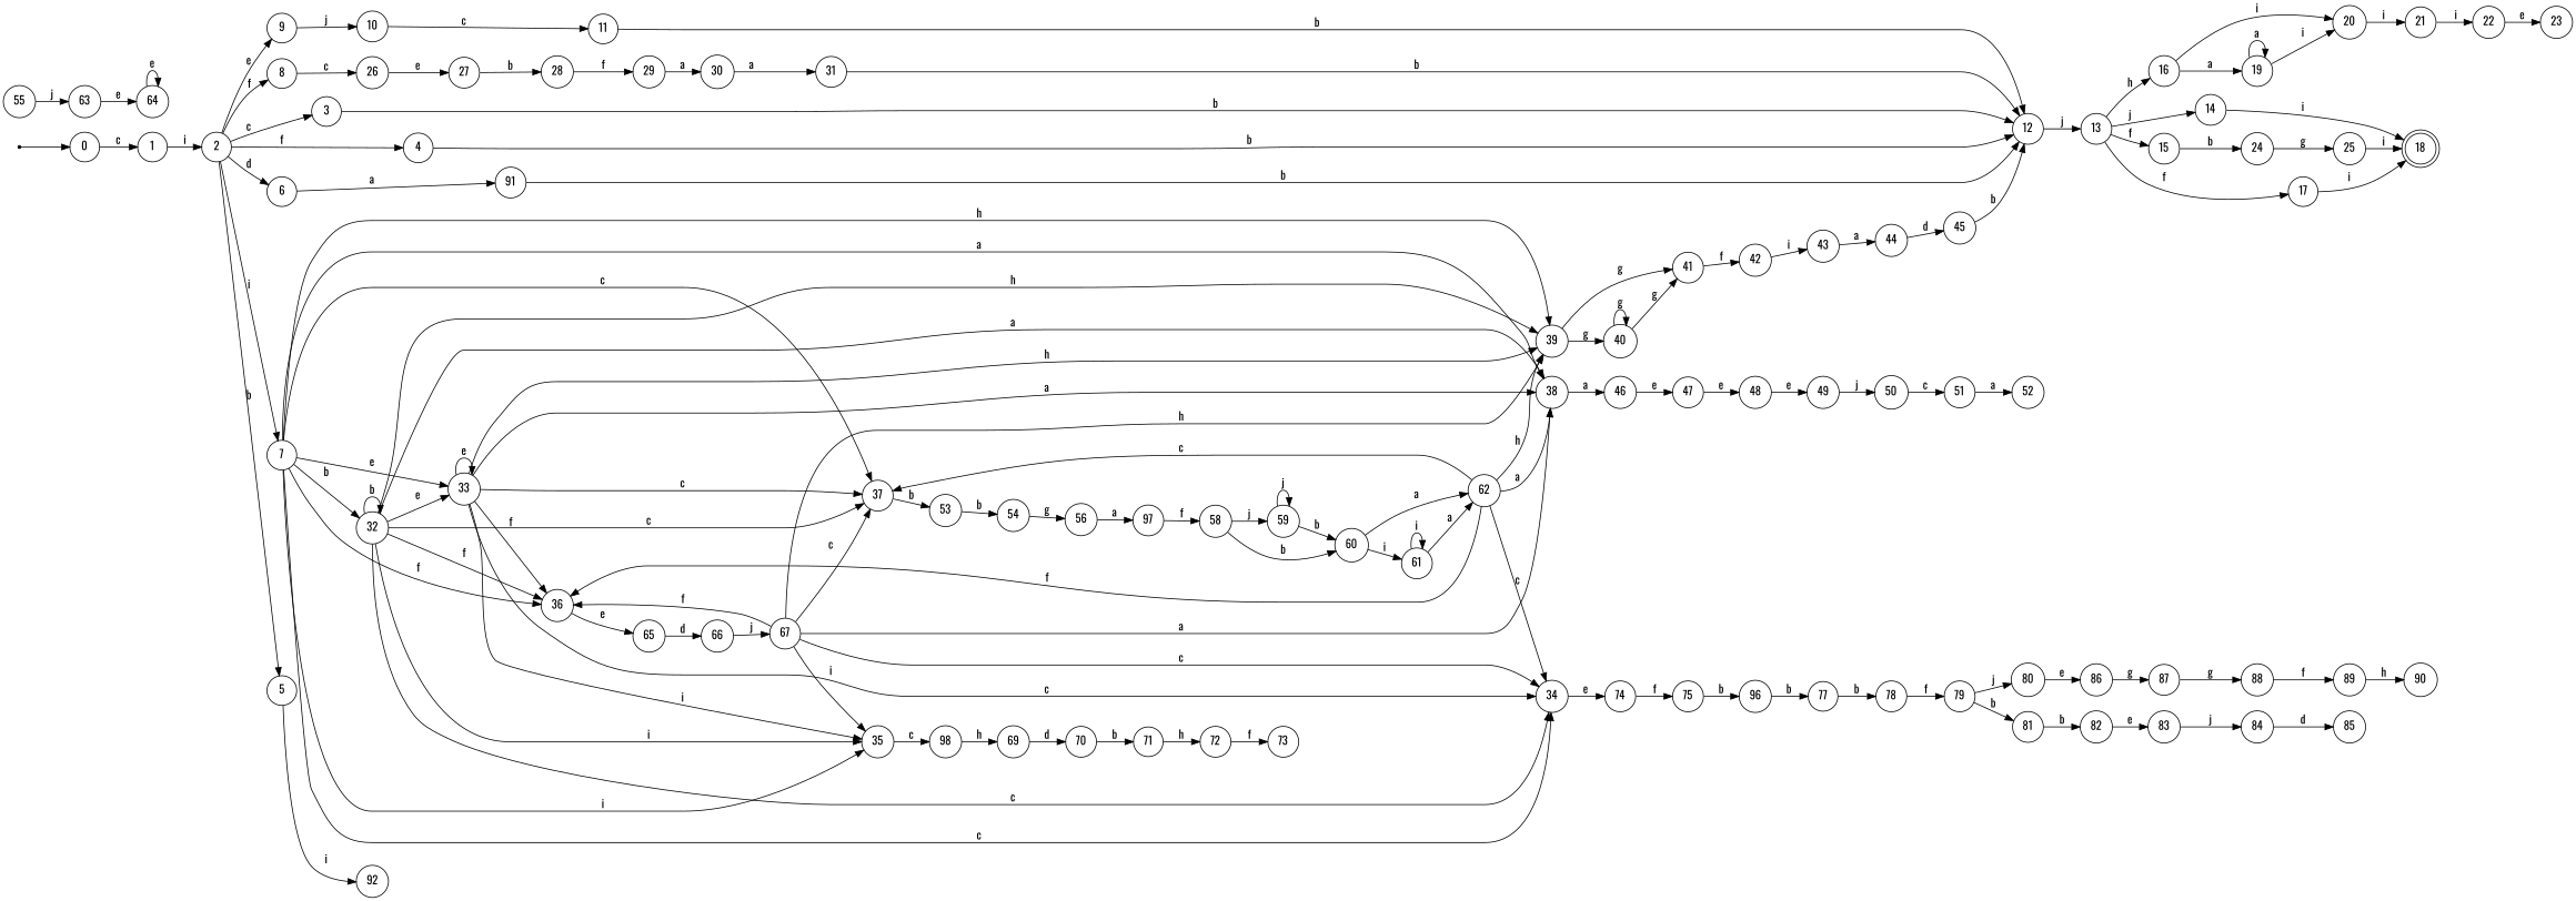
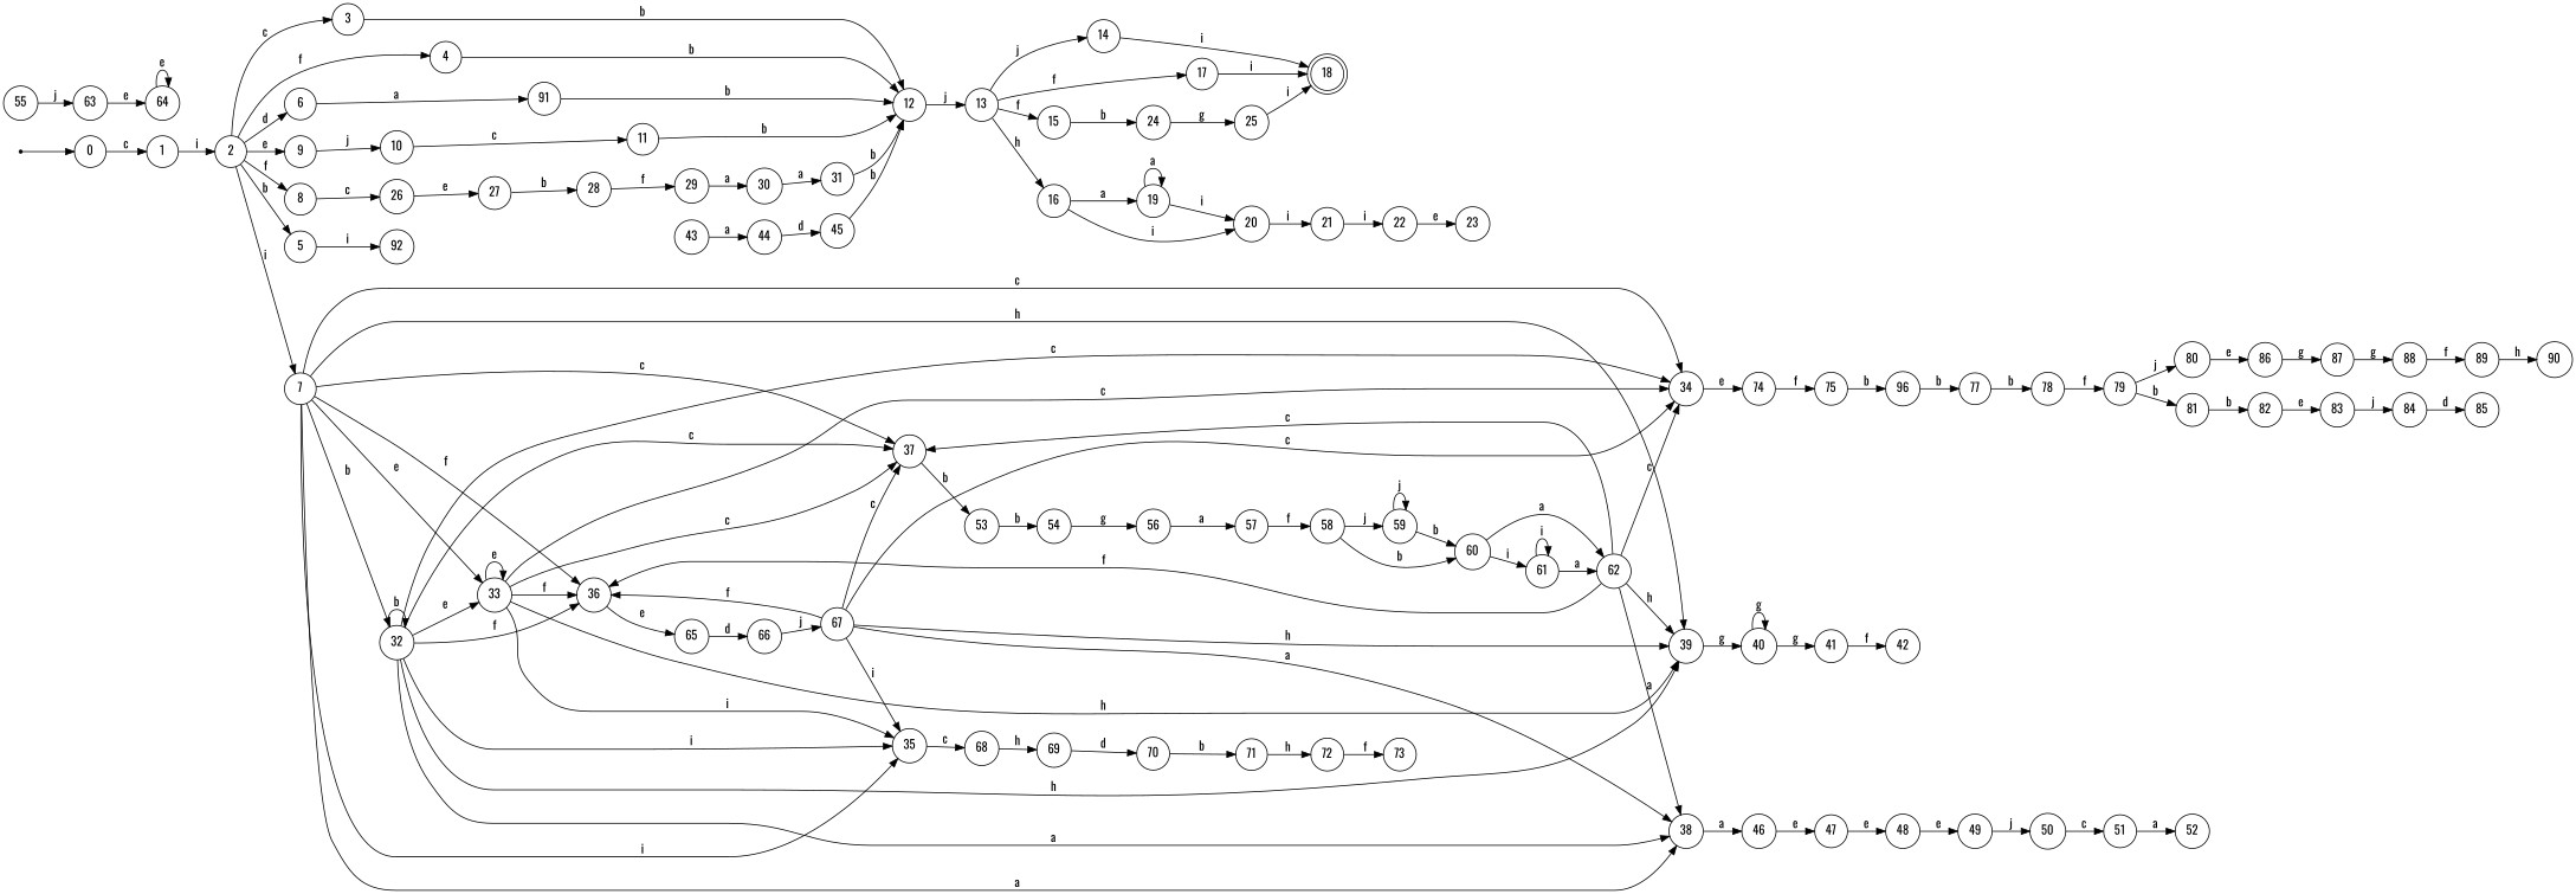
  digraph {
    fontname=Oswald
    rankdir=LR
    node [fontname=Oswald shape=circle]
    edge [fontname=Oswald]
    dummy0 [shape=point]
    0
    1
    2
    3
    4
    5
    6
    7
    8
    9
    12
    92
    91
    32
    33
    34
    35
    36
    37
    38
    39
    26
    10
    13
    74
-   68 [label=98]
+   68
    65
    53
    46
    40
    41
    27
    11
    14
    15
    16
    17
    18 [shape=doublecircle]
    24
    19
    20
    25
    21
    22
    23
    28
    29
    30
    31
    75
    69
    66
    54
    47
    42
    43
    44
    45
    48
    49
    50
    51
    52
    56
    55
    63
-   57 [label=97]
+   57
    64
    58
    59
    60
    61
    62
    67
    70
    71
    72
    73
    n80 [label=96]
    77
    78
    79
    80
    81
    86
    82
    87
    83
    84
    85
    88
    89
    90
    dummy0 -> 0
    0 -> 1 [label=c]
    1 -> 2 [label=i]
    2 -> 3 [label=c]
    2 -> 4 [label=f]
    2 -> 5 [label=b]
    2 -> 6 [label=d]
    2 -> 7 [label=i]
    2 -> 8 [label=f]
    2 -> 9 [label=e]
    3 -> 12 [label=b]
    4 -> 12 [label=b]
    5 -> 92 [label=i]
    6 -> 91 [label=a]
    7 -> 32 [label=b]
    7 -> 33 [label=e]
    7 -> 34 [label=c]
    7 -> 35 [label=i]
    7 -> 36 [label=f]
    7 -> 37 [label=c]
    7 -> 38 [label=a]
    7 -> 39 [label=h]
    8 -> 26 [label=c]
    9 -> 10 [label=j]
    12 -> 13 [label=j]
    91 -> 12 [label=b]
    32 -> 32 [label=b]
    32 -> 33 [label=e]
    32 -> 34 [label=c]
    32 -> 35 [label=i]
    32 -> 36 [label=f]
    32 -> 37 [label=c]
    32 -> 38 [label=a]
    32 -> 39 [label=h]
    33 -> 33 [label=e]
    33 -> 34 [label=c]
    33 -> 35 [label=i]
    33 -> 36 [label=f]
    33 -> 37 [label=c]
-   33 -> 38 [label=a]
    33 -> 39 [label=h]
    34 -> 74 [label=e]
    35 -> 68 [label=c]
    36 -> 65 [label=e]
    37 -> 53 [label=b]
    38 -> 46 [label=a]
    39 -> 40 [label=g]
-   39 -> 41 [label=g]
    26 -> 27 [label=e]
    10 -> 11 [label=c]
    13 -> 14 [label=j]
    13 -> 15 [label=f]
    13 -> 16 [label=h]
    13 -> 17 [label=f]
    74 -> 75 [label=f]
    68 -> 69 [label=h]
    65 -> 66 [label=d]
    53 -> 54 [label=b]
    46 -> 47 [label=e]
    40 -> 40 [label=g]
    40 -> 41 [label=g]
    41 -> 42 [label=f]
    27 -> 28 [label=b]
    11 -> 12 [label=b]
    14 -> 18 [label=i]
    15 -> 24 [label=b]
    16 -> 19 [label=a]
    16 -> 20 [label=i]
    17 -> 18 [label=i]
    24 -> 25 [label=g]
    19 -> 19 [label=a]
    19 -> 20 [label=i]
    20 -> 21 [label=i]
    25 -> 18 [label=i]
    21 -> 22 [label=i]
    22 -> 23 [label=e]
    28 -> 29 [label=f]
    29 -> 30 [label=a]
    30 -> 31 [label=a]
    31 -> 12 [label=b]
    75 -> n80 [label=b]
    69 -> 70 [label=d]
    66 -> 67 [label=j]
    54 -> 56 [label=g]
    47 -> 48 [label=e]
-   42 -> 43 [label=i]
    43 -> 44 [label=a]
    44 -> 45 [label=d]
    45 -> 12 [label=b]
    48 -> 49 [label=e]
    49 -> 50 [label=j]
    50 -> 51 [label=c]
    51 -> 52 [label=a]
    56 -> 57 [label=a]
    55 -> 63 [label=j]
    63 -> 64 [label=e]
    57 -> 58 [label=f]
    64 -> 64 [label=e]
    58 -> 59 [label=j]
    58 -> 60 [label=b]
    59 -> 59 [label=j]
    59 -> 60 [label=b]
    60 -> 61 [label=i]
    60 -> 62 [label=a]
    61 -> 61 [label=i]
    61 -> 62 [label=a]
    62 -> 34 [label=c]
    62 -> 36 [label=f]
    62 -> 37 [label=c]
    62 -> 38 [label=a]
    62 -> 39 [label=h]
    67 -> 34 [label=c]
    67 -> 35 [label=i]
    67 -> 36 [label=f]
    67 -> 37 [label=c]
    67 -> 38 [label=a]
    67 -> 39 [label=h]
    70 -> 71 [label=b]
    71 -> 72 [label=h]
    72 -> 73 [label=f]
    n80 -> 77 [label=b]
    77 -> 78 [label=b]
    78 -> 79 [label=f]
    79 -> 80 [label=j]
    79 -> 81 [label=b]
    80 -> 86 [label=e]
    81 -> 82 [label=b]
    86 -> 87 [label=g]
    82 -> 83 [label=e]
    87 -> 88 [label=g]
    83 -> 84 [label=j]
    84 -> 85 [label=d]
    88 -> 89 [label=f]
    89 -> 90 [label=h]
  }
